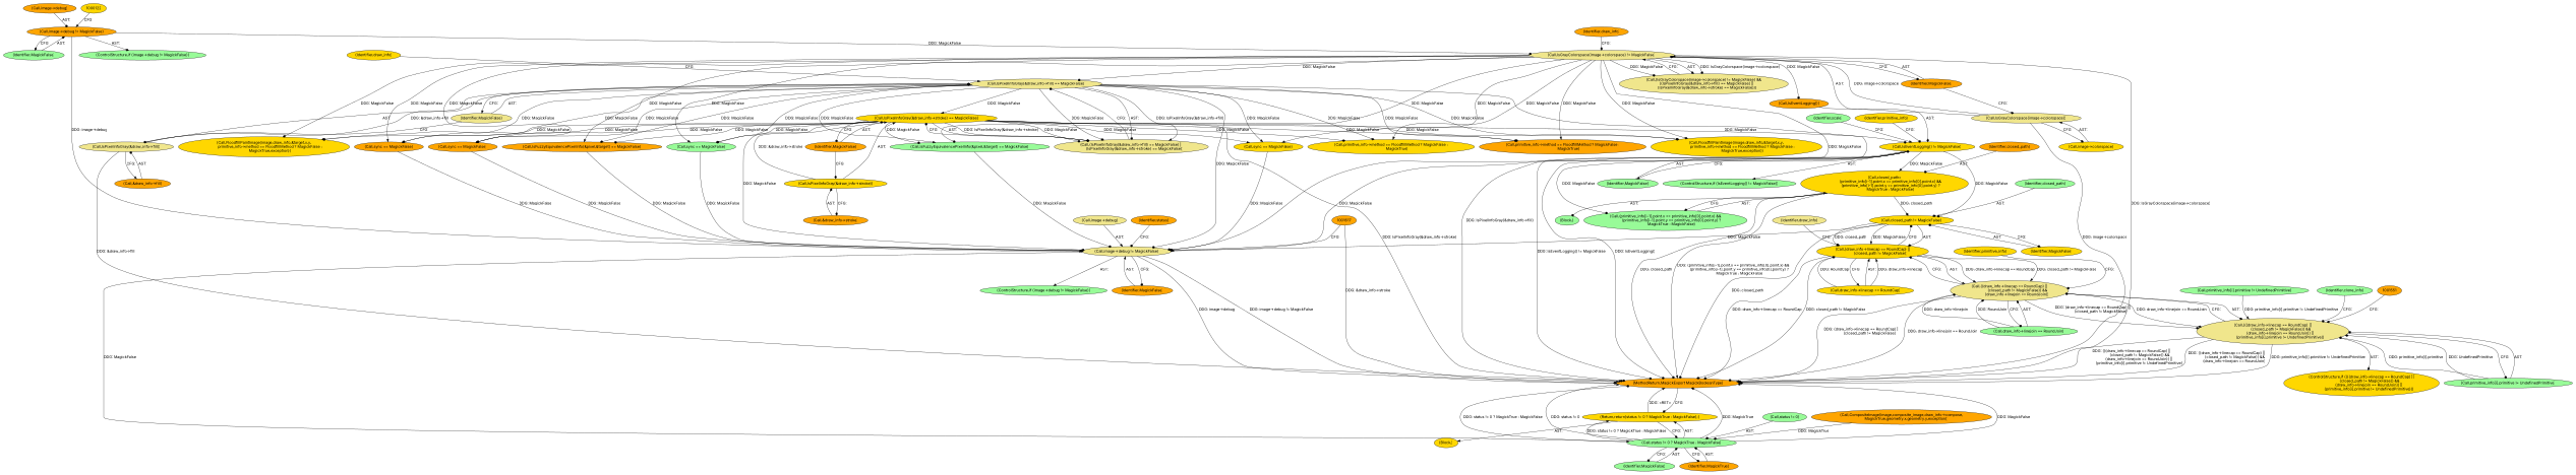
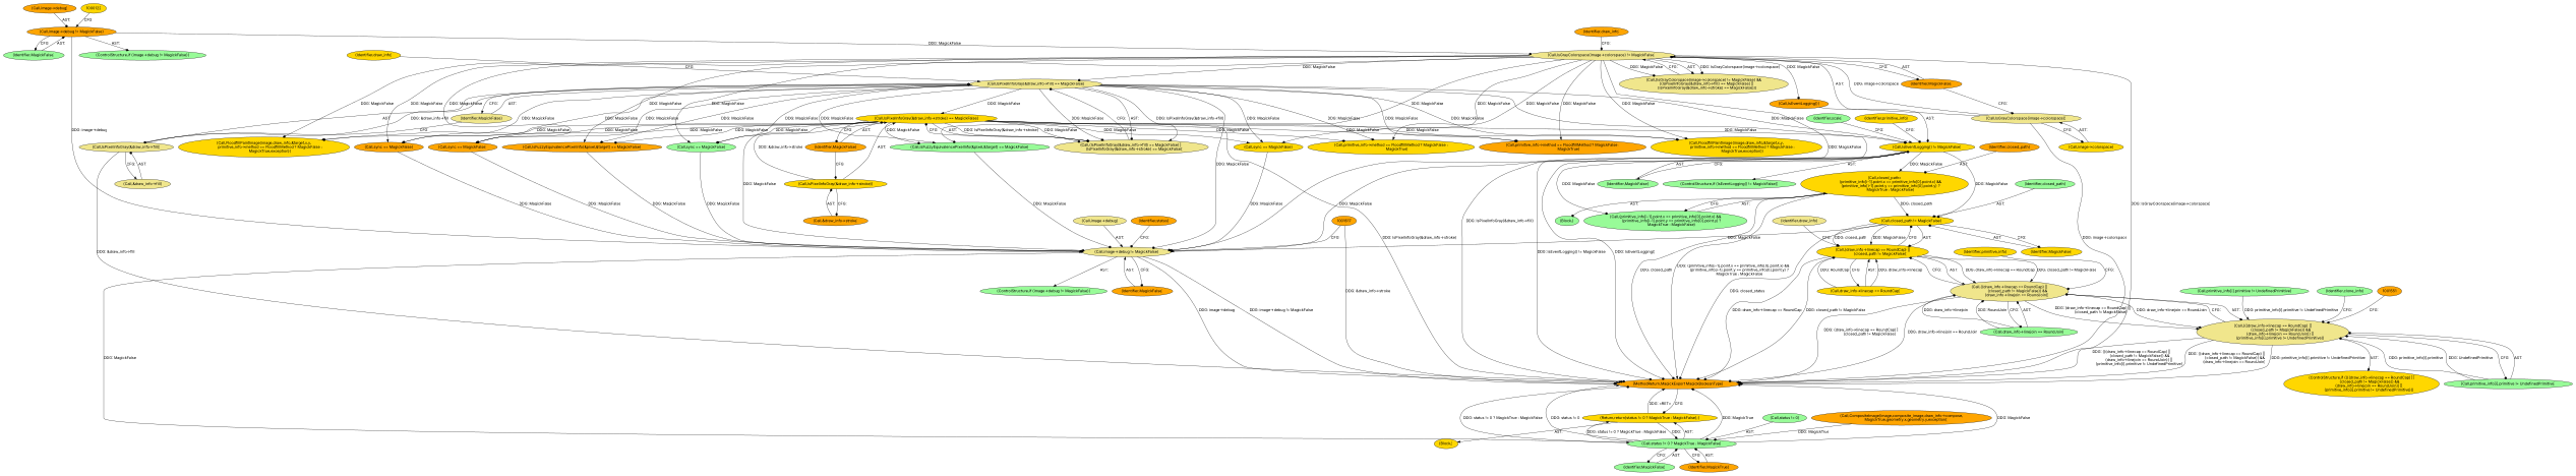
  digraph {
    fontname=Inter
    node [fillcolor=gold fontname=Inter style=filled]
    edge [arrowhead=dot fontname=Inter]
    n1 [label="(Call,closed_path=\n            (primitive_info[i-1].point.x == primitive_info[0].point.x) &&\n            (primitive_info[i-1].point.y == primitive_info[0].point.y) ?\n            MagickTrue : MagickFalse)"]
    n2 [label="(Call,closed_path != MagickFalse)"]
    n3 [fillcolor=orange label="(MethodReturn,MagickExport MagickBooleanType)"]
    n4 [fillcolor=palegreen label="(Block,)"]
    n5 [fillcolor=palegreen label="(Call,(primitive_info[i-1].point.x == primitive_info[0].point.x) &&\n            (primitive_info[i-1].point.y == primitive_info[0].point.y) ?\n            MagickTrue : MagickFalse)"]
    n6 [fillcolor=khaki label="(Call,image->debug != MagickFalse)"]
    n7 [label="(Call,(draw_info->linecap == RoundCap) ||\n                (closed_path != MagickFalse))"]
    n8 [label="(Identifier,MagickFalse)"]
    n9 [label="(Return,return(status != 0 ? MagickTrue : MagickFalse);)"]
    n10 [label="(Call,IsEventLogging() != MagickFalse)"]
    n11 [fillcolor=palegreen label="(Identifier,MagickFalse)"]
    n12 [fillcolor=palegreen label="(ControlStructure,if (IsEventLogging() != MagickFalse))"]
    n13 [fillcolor=palegreen label="(Call,status != 0 ? MagickTrue : MagickFalse)"]
    n14 [fillcolor=orange label="(Identifier,MagickFalse)"]
    n15 [fillcolor=palegreen label="(ControlStructure,if (image->debug != MagickFalse))"]
    n16 [fillcolor=khaki label="(Call,IsPixelInfoGray(&draw_info->fill) == MagickFalse)"]
    n17 [label="(Call,IsPixelInfoGray(&draw_info->stroke) == MagickFalse)"]
    n18 [fillcolor=orange label="(Call,sync == MagickFalse)"]
    n19 [fillcolor=orange label="(Call,sync == MagickFalse)"]
    n20 [fillcolor=orange label="(Call,IsFuzzyEquivalencePixelInfo(&pixel,&target) == MagickFalse)"]
    n21 [fillcolor=khaki label="(Call,(IsPixelInfoGray(&draw_info->fill) == MagickFalse) ||\n       (IsPixelInfoGray(&draw_info->stroke) == MagickFalse))"]
    n22 [fillcolor=palegreen label="(Call,sync == MagickFalse)"]
    n23 [label="(Call,primitive_info->method == FloodfillMethod ? MagickFalse :\n            MagickTrue)"]
    n24 [fillcolor=orange label="(Call,primitive_info->method == FloodfillMethod ? MagickFalse :\n            MagickTrue)"]
    n25 [label="(Call,FloodfillPaintImage(image,draw_info,&target,x,y,\n            primitive_info->method == FloodfillMethod ? MagickFalse :\n            MagickTrue,exception))"]
    n26 [label="(Call,sync == MagickFalse)"]
    n27 [fillcolor=khaki label="(Identifier,MagickFalse)"]
    n28 [fillcolor=palegreen label="(Call,IsFuzzyEquivalencePixelInfo(&pixel,&target) == MagickFalse)"]
    n29 [label="(Call,FloodfillPaintImage(image,draw_info,&target,x,y,\n            primitive_info->method == FloodfillMethod ? MagickFalse :\n            MagickTrue,exception))"]
    n30 [fillcolor=orange label="(Identifier,MagickFalse)"]
    n31 [fillcolor=khaki label="(Call,IsPixelInfoGray(&draw_info->fill))"]
-   n32 [fillcolor=orange label="(Call,&draw_info->fill)"]
+   n32 [fillcolor=khaki label="(Call,&draw_info->fill)"]
    n33 [fillcolor=khaki label="(Call,IsGrayColorspace(image->colorspace) != MagickFalse)"]
    n34 [fillcolor=orange label="(Identifier,MagickFalse)"]
    n35 [fillcolor=khaki label="(Call,(IsGrayColorspace(image->colorspace) != MagickFalse) &&\n      ((IsPixelInfoGray(&draw_info->fill) == MagickFalse) ||\n       (IsPixelInfoGray(&draw_info->stroke) == MagickFalse)))"]
    n36 [fillcolor=orange label="(Call,IsEventLogging())"]
    n37 [fillcolor=khaki label="(Call,IsGrayColorspace(image->colorspace))"]
    n38 [label="(Call,image->colorspace)"]
    n39 [fillcolor=orange label="(Call,image->debug != MagickFalse)"]
    n40 [fillcolor=palegreen label="(Identifier,MagickFalse)"]
    n41 [fillcolor=palegreen label="(ControlStructure,if (image->debug != MagickFalse))"]
    n42 [label="(Call,IsPixelInfoGray(&draw_info->stroke))"]
    n43 [fillcolor=orange label="(Call,&draw_info->stroke)"]
    n44 [fillcolor=khaki label="(Call,((draw_info->linecap == RoundCap) ||\n                (closed_path != MagickFalse)) &&\n               (draw_info->linejoin == RoundJoin))"]
    n45 [label="(Call,draw_info->linecap == RoundCap)"]
    n46 [fillcolor=khaki label="(Call,(((draw_info->linecap == RoundCap) ||\n                (closed_path != MagickFalse)) &&\n               (draw_info->linejoin == RoundJoin)) ||\n               (primitive_info[i].primitive != UndefinedPrimitive))"]
    n47 [fillcolor=palegreen label="(Call,draw_info->linejoin == RoundJoin)"]
    n48 [label="(ControlStructure,if ((((draw_info->linecap == RoundCap) ||\n                (closed_path != MagickFalse)) &&\n               (draw_info->linejoin == RoundJoin)) ||\n               (primitive_info[i].primitive != UndefinedPrimitive)))"]
    n49 [fillcolor=palegreen label="(Call,primitive_info[i].primitive != UndefinedPrimitive)"]
    n50 [fillcolor=palegreen label="(Identifier,MagickFalse)"]
    n51 [fillcolor=orange label="(Identifier,MagickTrue)"]
    n52 [label="(Block,)"]
    n53 [fillcolor=orange label="(Call,image->debug)"]
    n54 [fillcolor=palegreen label="(Call,primitive_info[i].primitive != UndefinedPrimitive)"]
    n55 [fillcolor=palegreen label="(Call,status != 0)"]
    n56 [fillcolor=orange label="(Call,CompositeImage(image,composite_image,draw_info->compose,\n          MagickTrue,geometry.x,geometry.y,exception))"]
    n57 [fillcolor=orange label="(Identifier,closed_path)"]
    n58 [fillcolor=khaki label="(Call,image->debug)"]
    n59 [label="(Identifier,draw_info)"]
    n60 [label="(Identifier,primitive_info)"]
    n61 [fillcolor=orange label="(Identifier,draw_info)"]
    n62 [fillcolor=palegreen label="(Identifier,closed_path)"]
    n63 [fillcolor=khaki label="(Identifier,draw_info)"]
    n64 [fillcolor=palegreen label="(Identifier,scale)"]
    n65 [label="(Identifier,primitive_info)"]
    n66 [fillcolor=palegreen label="(Identifier,clone_info)"]
    n67 [fillcolor=orange label="(Identifier,status)"]
    1000122
    1001551 [fillcolor=orange]
    1001617 [fillcolor=orange]
    n1 -> n2 [arrowhead=diamond label="DDG: closed_path"]
    n1 -> n3 [label="DDG: closed_path"]
    n1 -> n3 [arrowhead=normal label="DDG: (primitive_info[i-1].point.x == primitive_info[0].point.x) &&\n            (primitive_info[i-1].point.y == primitive_info[0].point.y) ?\n            MagickTrue : MagickFalse"]
    n1 -> n4 [label="AST: "]
    n1 -> n5 [arrowhead=diamond label="CFG: "]
-   n2 -> n3 [label="DDG: closed_path"]
+   n2 -> n3 [label="DDG: closed_status"]
    n2 -> n6 [label="DDG: MagickFalse"]
    n2 -> n7 [arrowhead=diamond label="AST: "]
    n2 -> n7 [arrowhead=diamond label="DDG: closed_path"]
    n2 -> n7 [arrowhead=normal label="DDG: MagickFalse"]
    n2 -> n8 [arrowhead=diamond label="CFG: "]
    n3 -> n9 [arrowhead=diamond label="CFG: "]
    n5 -> n1 [arrowhead=normal label="AST: "]
    n6 -> n3 [arrowhead=normal label="DDG: image->debug"]
    n6 -> n3 [arrowhead=diamond label="DDG: image->debug != MagickFalse"]
    n6 -> n13 [arrowhead=normal label="DDG: MagickFalse"]
    n6 -> n14 [label="CFG: "]
    n6 -> n15 [arrowhead=normal label="AST: "]
    n7 -> n2 [label="CFG: "]
    n7 -> n3 [label="DDG: draw_info->linecap == RoundCap"]
    n7 -> n3 [arrowhead=diamond label="DDG: closed_path != MagickFalse"]
    n7 -> n44 [arrowhead=normal label="AST: "]
    n7 -> n44 [arrowhead=normal label="DDG: draw_info->linecap == RoundCap"]
    n7 -> n44 [arrowhead=normal label="DDG: closed_path != MagickFalse"]
    n7 -> n45 [arrowhead=normal label="CFG: "]
    n8 -> n2 [label="AST: "]
    n9 -> n3 [arrowhead=normal label="DDG: <RET>"]
-   n9 -> n13 [arrowhead=diamond label="CFG: "]
+   n9 -> n13 [arrowhead=diamond label="DDG: "]
    n9 -> n52 [arrowhead=normal label="AST: "]
    n10 -> n1 [arrowhead=normal label="DDG: MagickFalse"]
    n10 -> n2 [label="DDG: MagickFalse"]
    n10 -> n3 [label="DDG: IsEventLogging() != MagickFalse"]
    n10 -> n3 [label="DDG: IsEventLogging()"]
    n10 -> n5 [label="DDG: MagickFalse"]
    n10 -> n6 [arrowhead=normal label="DDG: MagickFalse"]
    n10 -> n11 [arrowhead=normal label="CFG: "]
    n10 -> n12 [arrowhead=normal label="AST: "]
    n11 -> n10 [label="AST: "]
    n13 -> n3 [label="DDG: status != 0 ? MagickTrue : MagickFalse"]
    n13 -> n3 [arrowhead=normal label="DDG: status != 0"]
    n13 -> n3 [arrowhead=diamond label="DDG: MagickTrue"]
    n13 -> n3 [label="DDG: MagickFalse"]
    n13 -> n9 [arrowhead=normal label="AST: "]
    n13 -> n9 [arrowhead=normal label="DDG: status != 0 ? MagickTrue : MagickFalse"]
    n13 -> n50 [label="CFG: "]
    n13 -> n51 [arrowhead=diamond label="CFG: "]
    n14 -> n6 [arrowhead=normal label="AST: "]
    n16 -> n3 [label="DDG: IsPixelInfoGray(&draw_info->fill)"]
    n16 -> n6 [label="DDG: MagickFalse"]
+   n16 -> n10 [arrowhead=diamond label="DDG: MagickFalse"]
    n16 -> n17 [arrowhead=normal label="DDG: MagickFalse"]
    n16 -> n18 [arrowhead=normal label="DDG: MagickFalse"]
    n16 -> n19 [arrowhead=normal label="DDG: MagickFalse"]
    n16 -> n20 [arrowhead=diamond label="DDG: MagickFalse"]
    n16 -> n21 [label="AST: "]
    n16 -> n21 [arrowhead=normal label="DDG: IsPixelInfoGray(&draw_info->fill)"]
    n16 -> n21 [arrowhead=diamond label="DDG: MagickFalse"]
    n16 -> n22 [label="DDG: MagickFalse"]
    n16 -> n23 [arrowhead=diamond label="DDG: MagickFalse"]
    n16 -> n24 [label="DDG: MagickFalse"]
    n16 -> n25 [label="DDG: MagickFalse"]
    n16 -> n26 [arrowhead=normal label="DDG: MagickFalse"]
    n16 -> n27 [arrowhead=normal label="CFG: "]
    n16 -> n28 [arrowhead=normal label="DDG: MagickFalse"]
    n16 -> n29 [label="DDG: MagickFalse"]
    n17 -> n3 [arrowhead=diamond label="DDG: IsPixelInfoGray(&draw_info->stroke)"]
    n17 -> n6 [label="DDG: MagickFalse"]
    n17 -> n10 [label="DDG: MagickFalse"]
    n17 -> n18 [arrowhead=diamond label="DDG: MagickFalse"]
    n17 -> n19 [arrowhead=diamond label="DDG: MagickFalse"]
    n17 -> n20 [label="DDG: MagickFalse"]
    n17 -> n21 [arrowhead=diamond label="AST: "]
    n17 -> n21 [label="DDG: IsPixelInfoGray(&draw_info->stroke)"]
    n17 -> n21 [label="DDG: MagickFalse"]
    n17 -> n22 [arrowhead=diamond label="DDG: MagickFalse"]
    n17 -> n23 [arrowhead=diamond label="DDG: MagickFalse"]
    n17 -> n24 [label="DDG: MagickFalse"]
    n17 -> n25 [arrowhead=normal label="DDG: MagickFalse"]
    n17 -> n26 [arrowhead=normal label="DDG: MagickFalse"]
    n17 -> n28 [label="DDG: MagickFalse"]
    n17 -> n29 [arrowhead=diamond label="DDG: MagickFalse"]
    n17 -> n30 [label="CFG: "]
    n18 -> n6 [arrowhead=normal label="DDG: MagickFalse"]
    n19 -> n6 [label="DDG: MagickFalse"]
    n20 -> n6 [label="DDG: MagickFalse"]
    n21 -> n16 [label="CFG: "]
    n21 -> n17 [label="CFG: "]
    n22 -> n6 [arrowhead=normal label="DDG: MagickFalse"]
    n26 -> n6 [label="DDG: MagickFalse"]
    n27 -> n16 [arrowhead=diamond label="AST: "]
    n27 -> n31 [label="CFG: "]
    n28 -> n6 [label="DDG: MagickFalse"]
    n30 -> n17 [arrowhead=diamond label="AST: "]
    n30 -> n42 [arrowhead=diamond label="CFG: "]
    n31 -> n3 [arrowhead=normal label="DDG: &draw_info->fill"]
    n31 -> n16 [arrowhead=normal label="AST: "]
    n31 -> n16 [label="DDG: &draw_info->fill"]
    n31 -> n32 [arrowhead=normal label="CFG: "]
    n32 -> n31 [label="AST: "]
    n33 -> n3 [arrowhead=normal label="DDG: IsGrayColorspace(image->colorspace)"]
    n33 -> n6 [arrowhead=diamond label="DDG: MagickFalse"]
    n33 -> n16 [label="DDG: MagickFalse"]
    n33 -> n18 [arrowhead=normal label="DDG: MagickFalse"]
    n33 -> n19 [arrowhead=normal label="DDG: MagickFalse"]
    n33 -> n20 [arrowhead=normal label="DDG: MagickFalse"]
    n33 -> n22 [arrowhead=normal label="DDG: MagickFalse"]
    n33 -> n23 [arrowhead=normal label="DDG: MagickFalse"]
    n33 -> n24 [arrowhead=normal label="DDG: MagickFalse"]
    n33 -> n25 [arrowhead=diamond label="DDG: MagickFalse"]
    n33 -> n26 [arrowhead=normal label="DDG: MagickFalse"]
    n33 -> n28 [label="DDG: MagickFalse"]
    n33 -> n29 [arrowhead=diamond label="DDG: MagickFalse"]
    n33 -> n34 [label="CFG: "]
    n33 -> n35 [arrowhead=diamond label="AST: "]
    n33 -> n35 [label="DDG: IsGrayColorspace(image->colorspace)"]
    n33 -> n35 [label="DDG: MagickFalse"]
    n33 -> n36 [label="DDG: MagickFalse"]
    n34 -> n33 [arrowhead=normal label="AST: "]
    n34 -> n37 [arrowhead=diamond label="CFG: "]
    n35 -> n33 [arrowhead=normal label="CFG: "]
    n36 -> n10 [arrowhead=diamond label="AST: "]
    n37 -> n3 [arrowhead=normal label="DDG: image->colorspace"]
    n37 -> n33 [arrowhead=normal label="AST: "]
    n37 -> n33 [arrowhead=diamond label="DDG: image->colorspace"]
    n37 -> n38 [arrowhead=diamond label="CFG: "]
    n38 -> n37 [arrowhead=normal label="AST: "]
    n39 -> n6 [label="DDG: image->debug"]
    n39 -> n33 [label="DDG: MagickFalse"]
    n39 -> n40 [arrowhead=diamond label="CFG: "]
    n39 -> n41 [arrowhead=diamond label="AST: "]
    n40 -> n39 [arrowhead=diamond label="AST: "]
    n42 -> n17 [arrowhead=normal label="AST: "]
    n42 -> n17 [arrowhead=normal label="DDG: &draw_info->stroke"]
    n42 -> n43 [arrowhead=diamond label="CFG: "]
    n43 -> n42 [arrowhead=diamond label="AST: "]
    n44 -> n3 [arrowhead=normal label="DDG: (draw_info->linecap == RoundCap) ||\n                (closed_path != MagickFalse)"]
    n44 -> n3 [label="DDG: draw_info->linejoin == RoundJoin"]
    n44 -> n7 [arrowhead=diamond label="CFG: "]
    n44 -> n46 [arrowhead=diamond label="AST: "]
    n44 -> n46 [arrowhead=diamond label="DDG: (draw_info->linecap == RoundCap) ||\n                (closed_path != MagickFalse)"]
    n44 -> n46 [arrowhead=diamond label="DDG: draw_info->linejoin == RoundJoin"]
    n44 -> n47 [label="CFG: "]
    n45 -> n7 [arrowhead=normal label="AST: "]
    n45 -> n7 [arrowhead=normal label="DDG: draw_info->linecap"]
    n45 -> n7 [arrowhead=diamond label="DDG: RoundCap"]
    n46 -> n3 [arrowhead=diamond label="DDG: primitive_info[i].primitive != UndefinedPrimitive"]
    n46 -> n3 [label="DDG: (((draw_info->linecap == RoundCap) ||\n                (closed_path != MagickFalse)) &&\n               (draw_info->linejoin == RoundJoin)) ||\n               (primitive_info[i].primitive != UndefinedPrimitive)"]
    n46 -> n3 [arrowhead=normal label="DDG: ((draw_info->linecap == RoundCap) ||\n                (closed_path != MagickFalse)) &&\n               (draw_info->linejoin == RoundJoin)"]
    n46 -> n44 [label="CFG: "]
    n46 -> n48 [arrowhead=diamond label="AST: "]
    n46 -> n49 [label="CFG: "]
    n47 -> n44 [arrowhead=diamond label="AST: "]
    n47 -> n44 [label="DDG: draw_info->linejoin"]
    n47 -> n44 [arrowhead=diamond label="DDG: RoundJoin"]
    n49 -> n46 [label="AST: "]
    n49 -> n46 [label="DDG: primitive_info[i].primitive"]
    n49 -> n46 [arrowhead=diamond label="DDG: UndefinedPrimitive"]
    n50 -> n13 [arrowhead=diamond label="AST: "]
    n51 -> n13 [arrowhead=diamond label="AST: "]
    n53 -> n39 [label="AST: "]
    n54 -> n46 [arrowhead=normal label="DDG: primitive_info[i].primitive != UndefinedPrimitive"]
    n55 -> n13 [arrowhead=diamond label="AST: "]
    n56 -> n13 [arrowhead=diamond label="DDG: MagickTrue"]
    n57 -> n1 [label="AST: "]
    n58 -> n6 [arrowhead=normal label="AST: "]
    n59 -> n16 [arrowhead=normal label="CFG: "]
    n60 -> n44 [label="CFG: "]
    n61 -> n33 [arrowhead=diamond label="CFG: "]
    n62 -> n2 [arrowhead=diamond label="AST: "]
    n63 -> n7 [arrowhead=normal label="CFG: "]
    n64 -> n10 [arrowhead=normal label="CFG: "]
    n65 -> n10 [label="CFG: "]
    n66 -> n46 [label="CFG: "]
    n67 -> n6 [label="CFG: "]
    1000122 -> n39 [arrowhead=normal label="CFG: "]
    1001551 -> n46 [arrowhead=diamond label="CFG: "]
    1001617 -> n3 [arrowhead=diamond label="DDG: &draw_info->stroke"]
    1001617 -> n6 [arrowhead=diamond label="CFG: "]
  }
